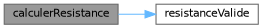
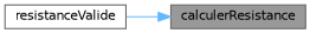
  digraph {
    rankdir=LR
    node [fontname=Helvetica fontsize=10 shape=box style=filled]
    n1 [color=gray40 fillcolor=grey60 fontcolor=black height=0.2 label=calculerResistance width=0.4]
    n2 [color=grey40 fillcolor=white height=0.2 label=resistanceValide width=0.4]
-   n1 -> n2 [color=steelblue1 fontname=Helvetica fontsize=10 labelfontname=Helvetica labelfontsize=10 style=solid]
+   n2 -> n1 [color=steelblue1 fontname=Helvetica fontsize=10 labelfontname=Helvetica labelfontsize=10 style=solid]
  }
